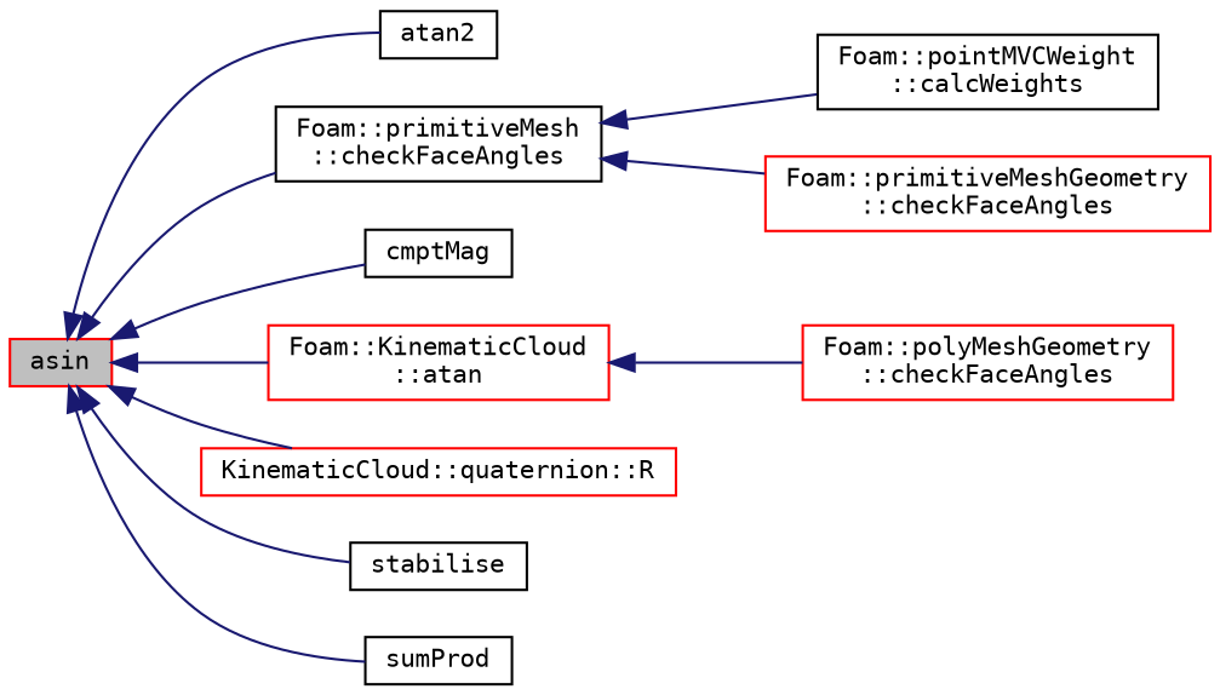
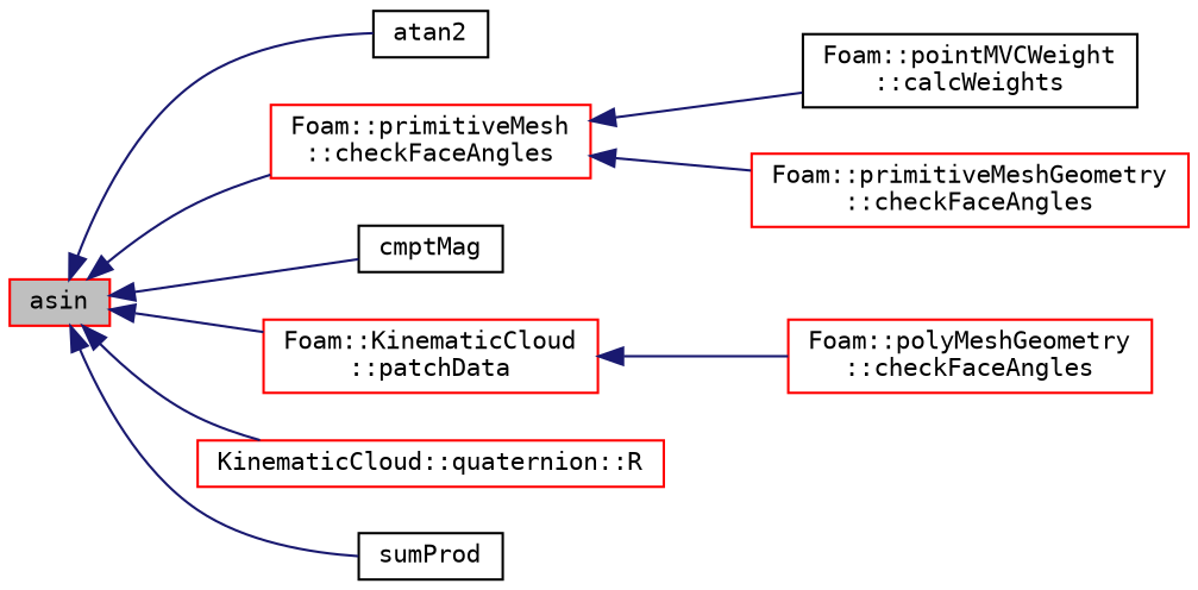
  digraph {
    fontname="DejaVu Sans Mono"
    rankdir=LR
    node [color=red fontname="DejaVu Sans Mono" fontsize=10 shape=record]
    edge [color=midnightblue dir=back fontname="DejaVu Sans Mono" fontsize=10 labelfontname=Helvetica labelfontsize=10 style=solid]
    n1 [fillcolor=grey75 fontcolor=black height=0.2 label=asin style=filled width=0.4]
    n2 [color=black height=0.2 label=atan2 width=0.4]
-   n3 [color=black height=0.2 label="Foam::primitiveMesh\l::checkFaceAngles" width=0.4]
+   n3 [height=0.2 label="Foam::primitiveMesh\l::checkFaceAngles" width=0.4]
    n4 [color=black height=0.2 label=cmptMag width=0.4]
-   n5 [height=0.2 label="Foam::KinematicCloud\l::atan" width=0.4]
+   n5 [height=0.2 label="Foam::KinematicCloud\l::patchData" width=0.4]
    n6 [height=0.2 label="KinematicCloud::quaternion::R" width=0.4]
-   n7 [color=black height=0.2 label=stabilise width=0.4]
    n8 [color=black height=0.2 label=sumProd width=0.4]
    n9 [color=black height=0.2 label="Foam::pointMVCWeight\l::calcWeights" width=0.4]
    n10 [height=0.2 label="Foam::primitiveMeshGeometry\l::checkFaceAngles" width=0.4]
    n11 [height=0.2 label="Foam::polyMeshGeometry\l::checkFaceAngles" width=0.4]
    n1 -> n2
    n1 -> n3
    n1 -> n4
    n1 -> n5
    n1 -> n6
-   n1 -> n7
    n1 -> n8
    n3 -> n9
    n3 -> n10
    n5 -> n11
  }
